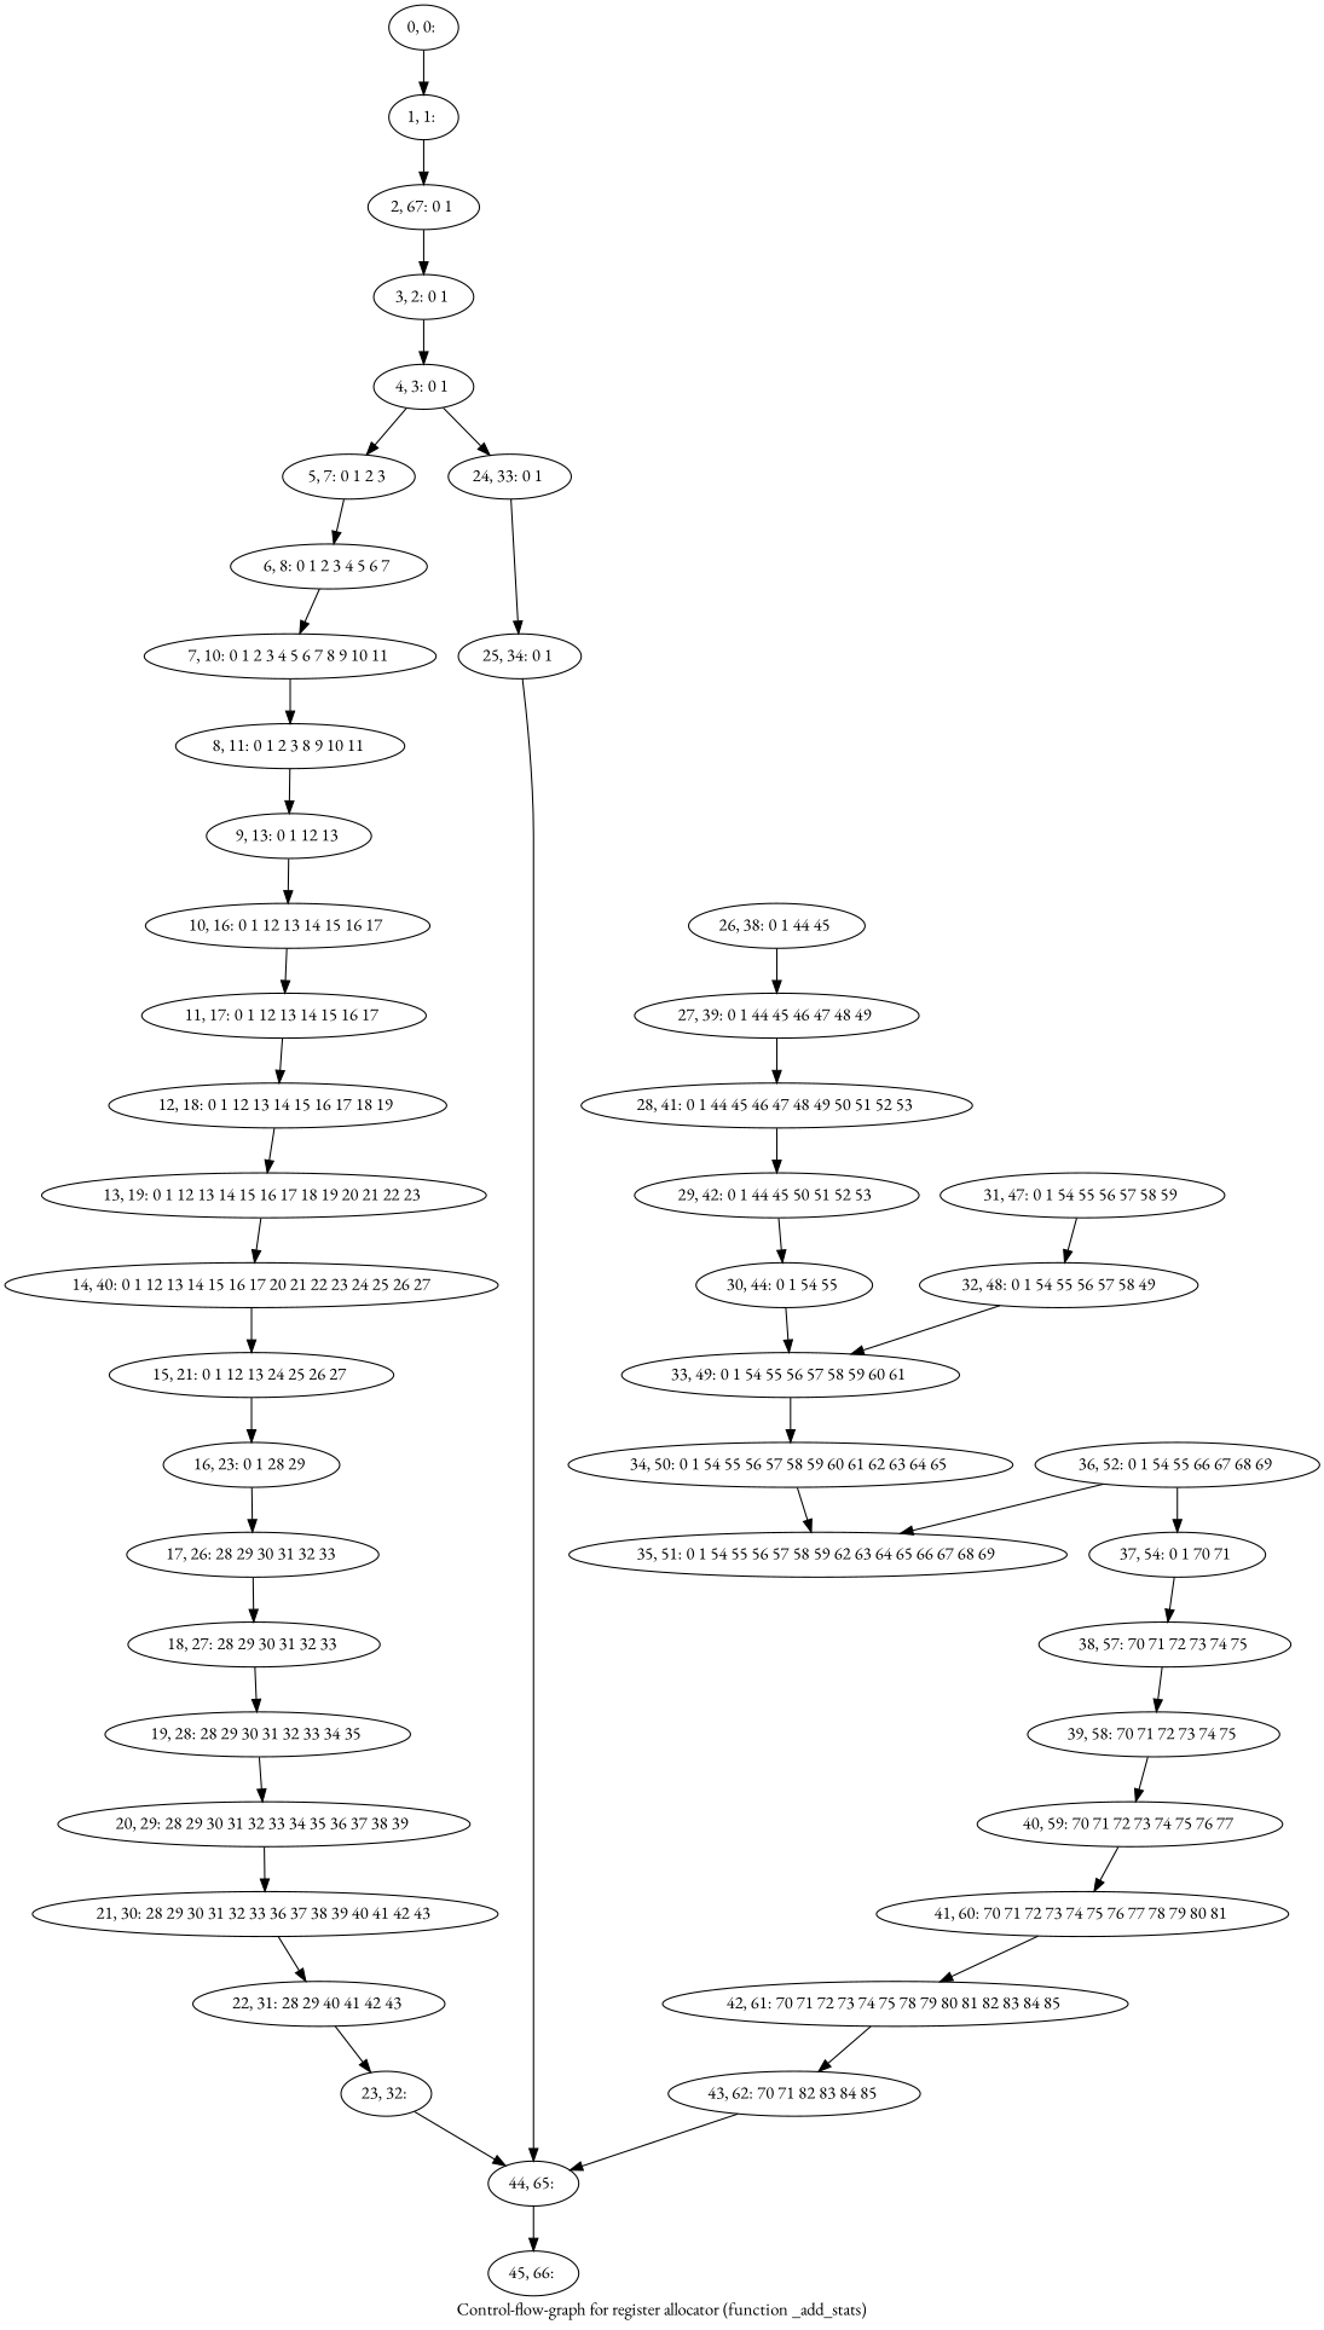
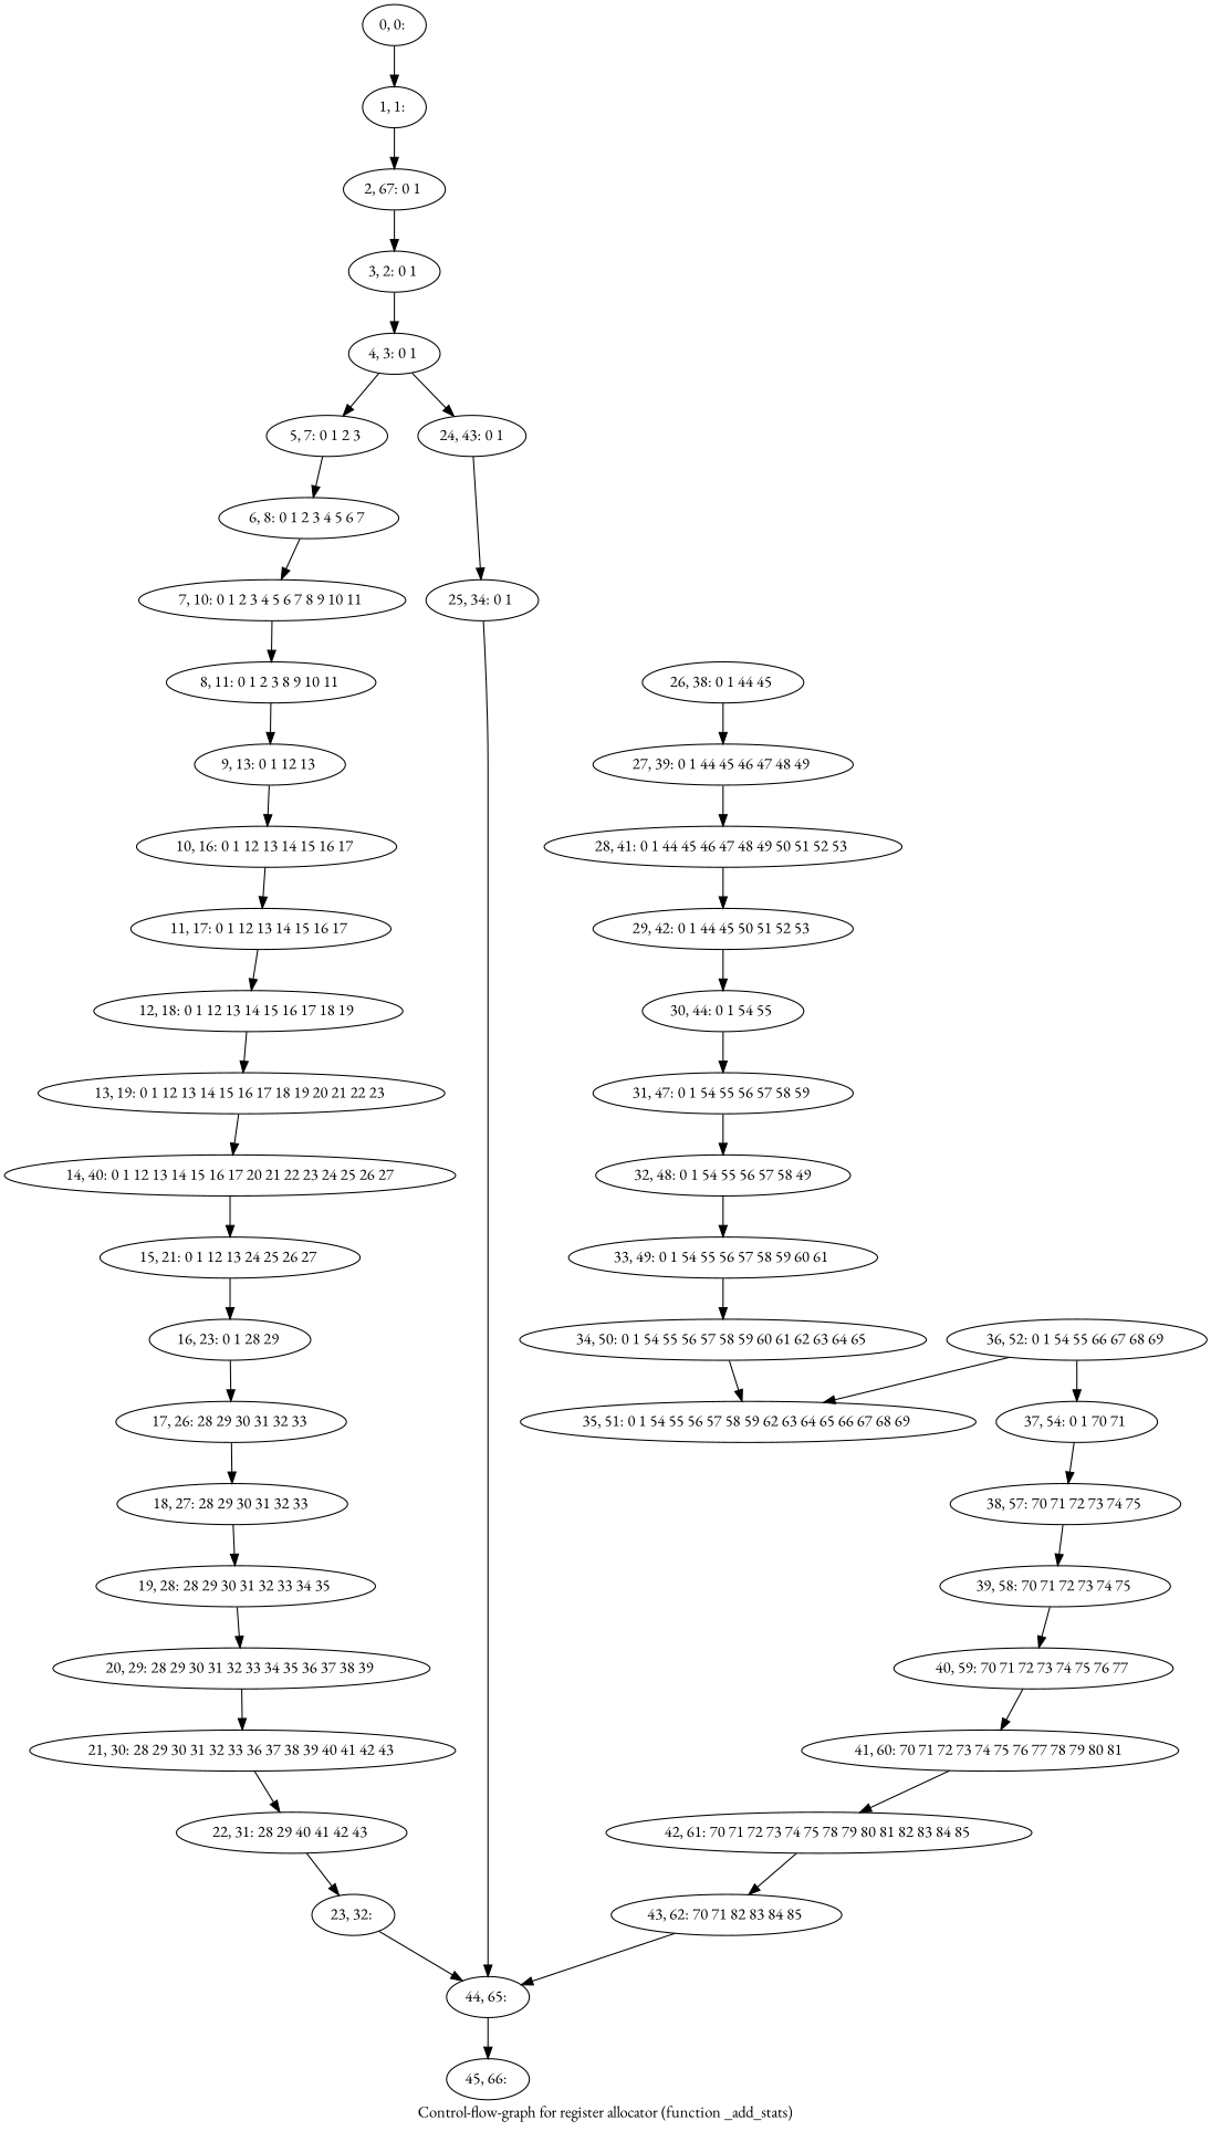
  digraph {
    fontname="EB Garamond"
    label="Control-flow-graph for register allocator (function _add_stats)"
    node [fontname="EB Garamond"]
    edge [fontname="EB Garamond"]
    n1 [label="0, 0: "]
    n2 [label="1, 1: "]
    n3 [label="2, 67: 0 1 "]
    n4 [label="3, 2: 0 1 "]
    n5 [label="4, 3: 0 1 "]
    n6 [label="5, 7: 0 1 2 3 "]
-   n7 [label="24, 33: 0 1 "]
+   n7 [label="24, 43: 0 1"]
    n8 [label="6, 8: 0 1 2 3 4 5 6 7 "]
    n9 [label="25, 34: 0 1 "]
    n10 [label="7, 10: 0 1 2 3 4 5 6 7 8 9 10 11 "]
    n11 [label="8, 11: 0 1 2 3 8 9 10 11 "]
    n12 [label="9, 13: 0 1 12 13 "]
    n13 [label="10, 16: 0 1 12 13 14 15 16 17 "]
    n14 [label="11, 17: 0 1 12 13 14 15 16 17 "]
    n15 [label="12, 18: 0 1 12 13 14 15 16 17 18 19 "]
    n16 [label="13, 19: 0 1 12 13 14 15 16 17 18 19 20 21 22 23 "]
    n17 [label="14, 40: 0 1 12 13 14 15 16 17 20 21 22 23 24 25 26 27"]
    n18 [label="15, 21: 0 1 12 13 24 25 26 27 "]
    n19 [label="16, 23: 0 1 28 29 "]
    n20 [label="17, 26: 28 29 30 31 32 33 "]
    n21 [label="18, 27: 28 29 30 31 32 33 "]
    n22 [label="19, 28: 28 29 30 31 32 33 34 35 "]
    n23 [label="20, 29: 28 29 30 31 32 33 34 35 36 37 38 39 "]
    n24 [label="21, 30: 28 29 30 31 32 33 36 37 38 39 40 41 42 43 "]
    n25 [label="22, 31: 28 29 40 41 42 43 "]
    n26 [label="23, 32: "]
    n27 [label="44, 65: "]
    n28 [label="45, 66: "]
    n29 [label="26, 38: 0 1 44 45 "]
    n30 [label="27, 39: 0 1 44 45 46 47 48 49 "]
    n31 [label="28, 41: 0 1 44 45 46 47 48 49 50 51 52 53 "]
    n32 [label="29, 42: 0 1 44 45 50 51 52 53 "]
    n33 [label="30, 44: 0 1 54 55 "]
    n34 [label="31, 47: 0 1 54 55 56 57 58 59 "]
    n35 [label="32, 48: 0 1 54 55 56 57 58 49"]
    n36 [label="33, 49: 0 1 54 55 56 57 58 59 60 61 "]
    n37 [label="34, 50: 0 1 54 55 56 57 58 59 60 61 62 63 64 65 "]
    n38 [label="35, 51: 0 1 54 55 56 57 58 59 62 63 64 65 66 67 68 69 "]
    n39 [label="36, 52: 0 1 54 55 66 67 68 69 "]
    n40 [label="37, 54: 0 1 70 71 "]
    n41 [label="38, 57: 70 71 72 73 74 75 "]
    n42 [label="39, 58: 70 71 72 73 74 75 "]
    n43 [label="40, 59: 70 71 72 73 74 75 76 77 "]
    n44 [label="41, 60: 70 71 72 73 74 75 76 77 78 79 80 81 "]
    n45 [label="42, 61: 70 71 72 73 74 75 78 79 80 81 82 83 84 85 "]
    n46 [label="43, 62: 70 71 82 83 84 85 "]
    n1 -> n2
    n2 -> n3
    n3 -> n4
    n4 -> n5
    n5 -> n6
    n5 -> n7
    n6 -> n8
    n7 -> n9
    n8 -> n10
    n9 -> n27
    n10 -> n11
    n11 -> n12
    n12 -> n13
    n13 -> n14
    n14 -> n15
    n15 -> n16
    n16 -> n17
    n17 -> n18
    n18 -> n19
    n19 -> n20
    n20 -> n21
    n21 -> n22
    n22 -> n23
    n23 -> n24
    n24 -> n25
    n25 -> n26
    n26 -> n27
    n27 -> n28
    n29 -> n30
    n30 -> n31
    n31 -> n32
    n32 -> n33
-   n33 -> n36
+   n33 -> n34
    n34 -> n35
    n35 -> n36
    n36 -> n37
    n37 -> n38
    n39 -> n38
    n39 -> n40
    n40 -> n41
    n41 -> n42
    n42 -> n43
    n43 -> n44
    n44 -> n45
    n45 -> n46
    n46 -> n27
  }
